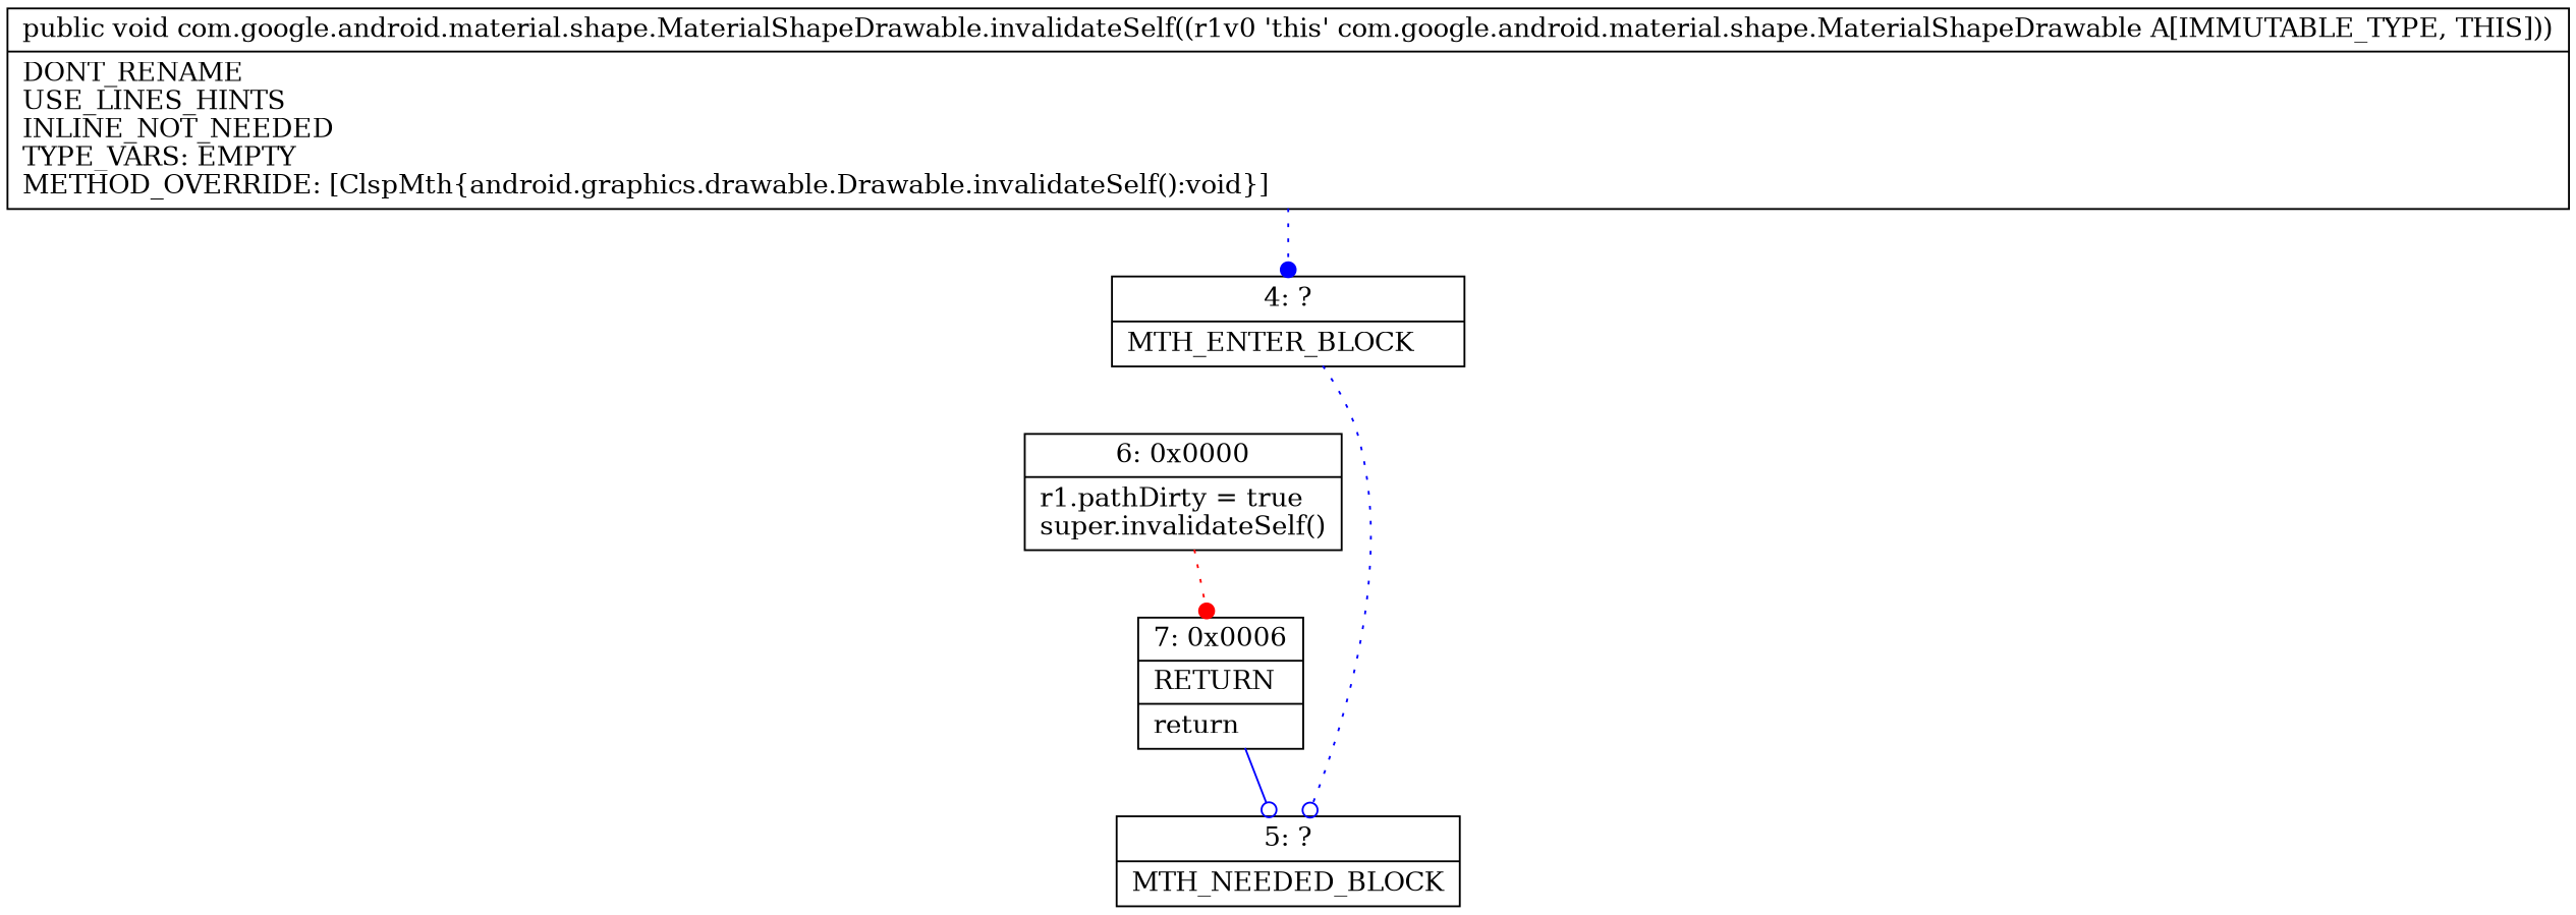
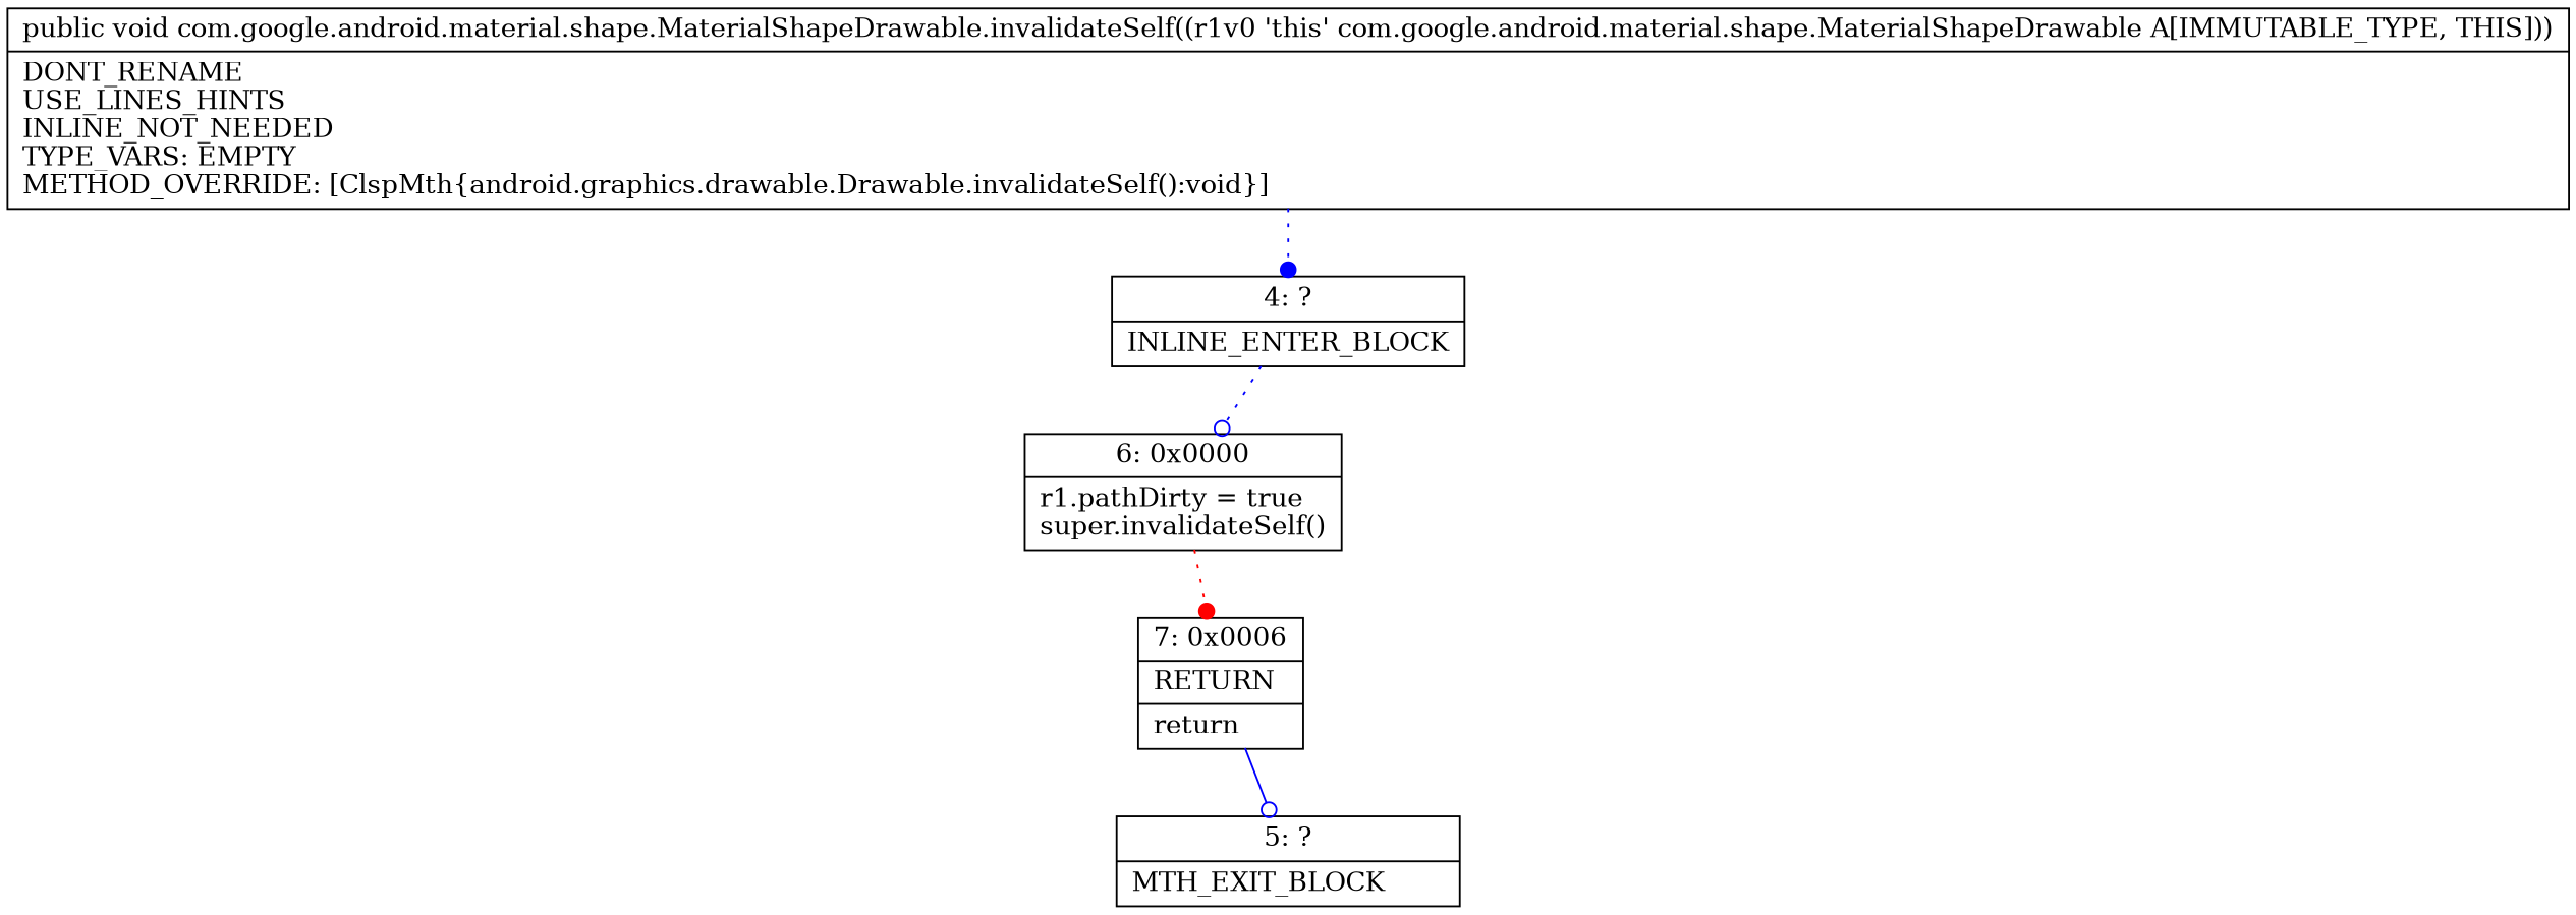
  digraph {
    node [shape=record]
    edge [arrowhead=odot color=blue style=dotted]
-   n1 [label="{4\:\ ?|MTH_ENTER_BLOCK\l}"]
+   n1 [label="{4\:\ ?|INLINE_ENTER_BLOCK\l}"]
    n2 [label="{6\:\ 0x0000|r1.pathDirty = true\lsuper.invalidateSelf()\l}"]
    n3 [label="{7\:\ 0x0006|RETURN\l|return\l}"]
-   n4 [label="{5\:\ ?|MTH_NEEDED_BLOCK\l}"]
+   n4 [label="{5\:\ ?|MTH_EXIT_BLOCK\l}"]
    n5 [label="{public void com.google.android.material.shape.MaterialShapeDrawable.invalidateSelf((r1v0 'this' com.google.android.material.shape.MaterialShapeDrawable A[IMMUTABLE_TYPE, THIS]))  | DONT_RENAME\lUSE_LINES_HINTS\lINLINE_NOT_NEEDED\lTYPE_VARS: EMPTY\lMETHOD_OVERRIDE: [ClspMth\{android.graphics.drawable.Drawable.invalidateSelf():void\}]\l}"]
-   n1 -> n4
+   n1 -> n2
    n2 -> n3 [arrowhead=dot color=red]
    n3 -> n4 [style=solid]
    n5 -> n1 [arrowhead=dot]
  }
